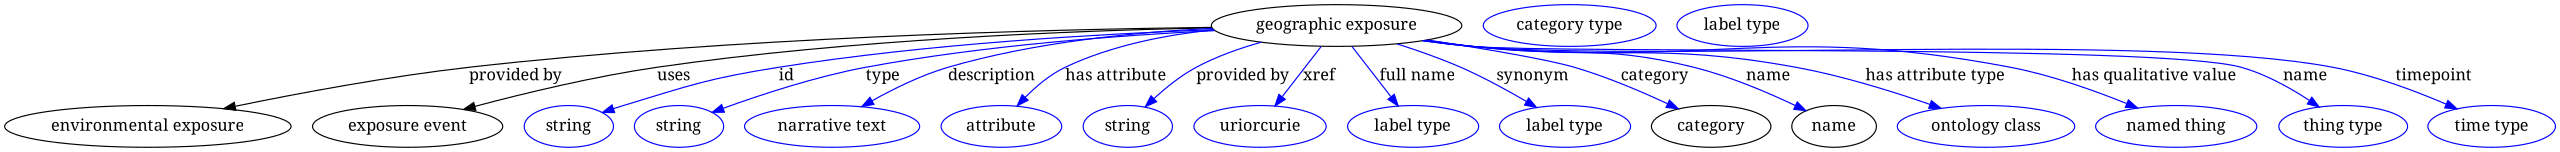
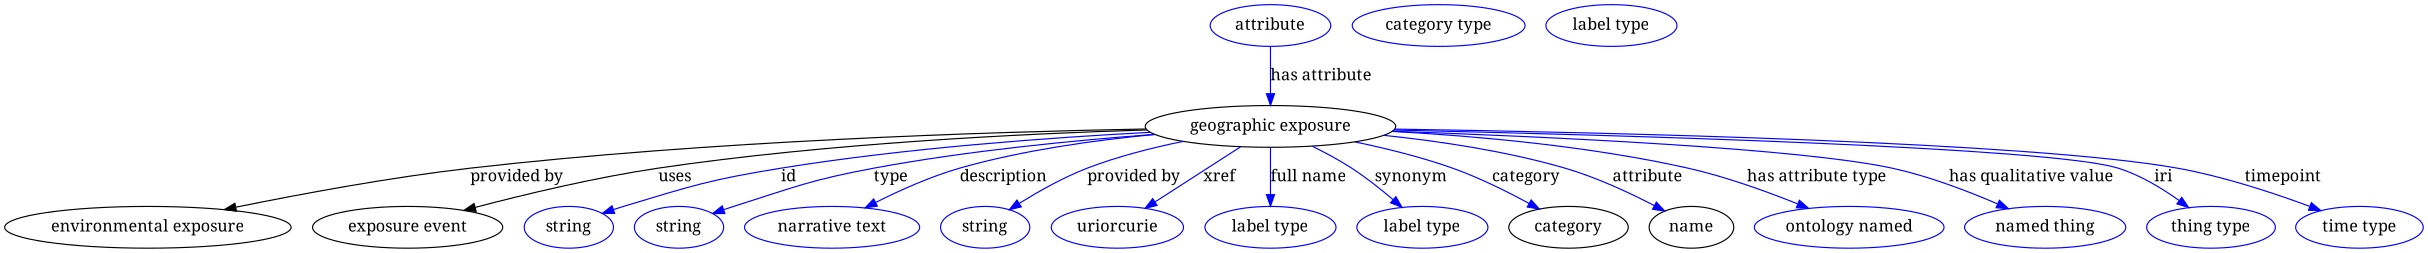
  digraph {
    fontname="Noto Serif"
    node [fontname="Noto Serif" color=blue]
    edge [fontname="Noto Serif" color=blue style=solid]
    n1 [height=0.5 label="geographic exposure" width=2.997 color=""]
    "environmental exposure" [height=0.5 width=3.4303 color=""]
    "exposure event" [height=0.5 width=2.2748 color=""]
    n4 [height=0.5 label=string width=1.0652]
    n5 [height=0.5 label=string width=1.0652]
    n6 [height=0.5 label="narrative text" width=2.0943]
    n7 [height=0.5 label=attribute width=1.4443]
    n8 [height=0.5 label=string width=1.0652]
    n9 [height=0.5 label=uriorcurie width=1.5887]
    n10 [height=0.5 label="label type" width=1.5707]
    n11 [height=0.5 label="label type" width=1.5707]
    category [height=0.5 width=1.4263 color=""]
    name [height=0.5 width=1.011 color=""]
-   n14 [height=0.5 label="ontology class" width=2.1304]
+   n14 [height=0.5 label="ontology named" width=2.1304]
    n15 [height=0.5 label="named thing" width=1.9318]
    n16 [height=0.5 label="thing type" width=1.2277]
    n17 [height=0.5 label="time type" width=1.5346]
    n18 [height=0.5 label="category type" width=2.0762]
    n19 [height=0.5 label="label type" width=1.5707]
    n1 -> "environmental exposure" [label="provided by" color="" style=""]
    n1 -> "exposure event" [label=uses color="" style=""]
    n1 -> n4 [label=id]
    n1 -> n5 [label=type]
    n1 -> n6 [label=description]
-   n1 -> n7 [label="has attribute"]
+   n7 -> n1 [label="has attribute"]
    n1 -> n8 [label="provided by"]
    n1 -> n9 [label=xref]
    n1 -> n10 [label="full name"]
    n1 -> n11 [label=synonym]
    n1 -> category [label=category]
-   n1 -> name [label=name]
+   n1 -> name [label=attribute]
    n1 -> n14 [label="has attribute type"]
    n1 -> n15 [label="has qualitative value"]
-   n1 -> n16 [label=name]
+   n1 -> n16 [label=iri]
    n1 -> n17 [label=timepoint]
  }
